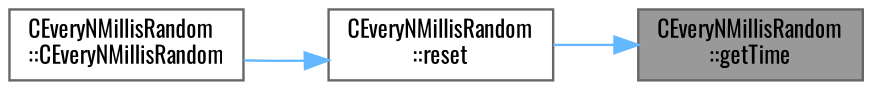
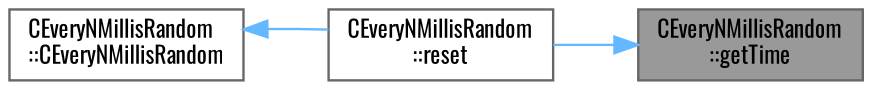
  digraph {
    fontname=Oswald
    rankdir=RL
    node [color=grey40 fillcolor=white fontname=Oswald fontsize=10 shape=box style=filled]
    edge [color=steelblue1 dir=back fontname=Oswald fontsize=10 labelfontname=Helvetica labelfontsize=10 style=solid]
    n1 [color=gray40 fillcolor=grey60 fontcolor=black height=0.2 label="CEveryNMillisRandom\l::getTime" width=0.4]
    n2 [height=0.2 label="CEveryNMillisRandom\l::reset" width=0.4]
    n3 [height=0.2 label="CEveryNMillisRandom\l::CEveryNMillisRandom" width=0.4]
    n1 -> n2
-   n2 -> n3
+   n3 -> n2
  }
